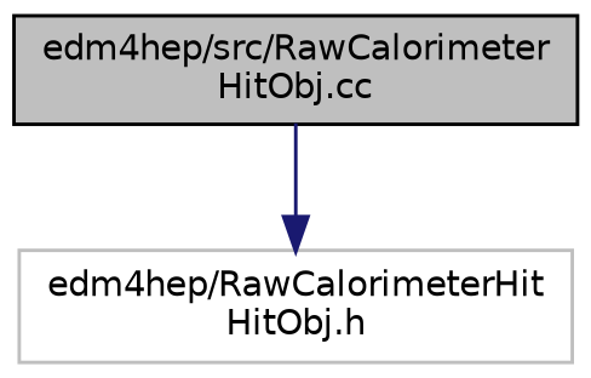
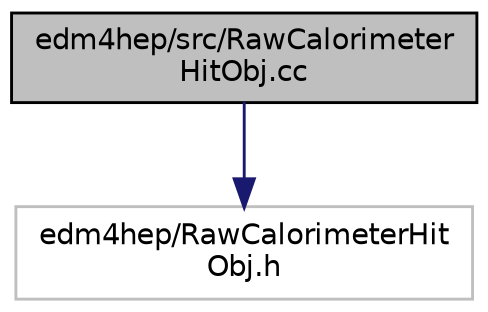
  digraph {
    node [fontname=Helvetica fontsize=10 shape=record style=filled]
    n1 [color=black fillcolor=grey75 fontcolor=black height=0.2 label="edm4hep/src/RawCalorimeter\lHitObj.cc" width=0.4]
-   n2 [color=grey75 fillcolor=white height=0.2 label="edm4hep/RawCalorimeterHit\lHitObj.h" width=0.4]
+   n2 [color=grey75 fillcolor=white height=0.2 label="edm4hep/RawCalorimeterHit\lObj.h" width=0.4]
    n1 -> n2 [color=midnightblue fontname=Helvetica fontsize=10 labelfontname=Helvetica labelfontsize=10 style=solid]
  }
